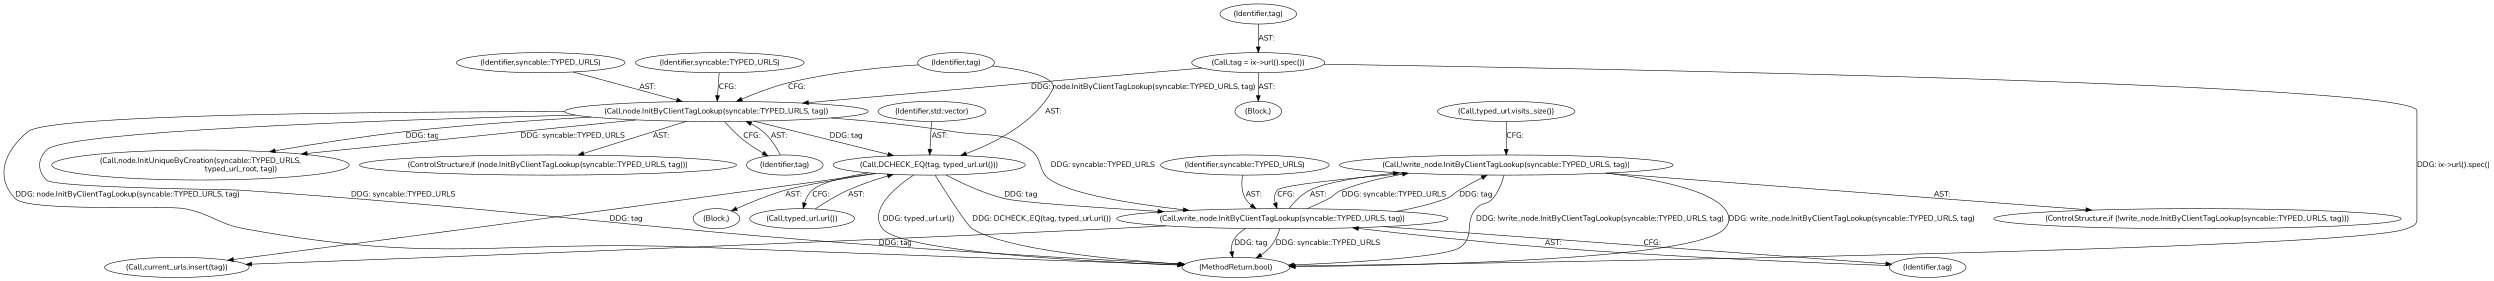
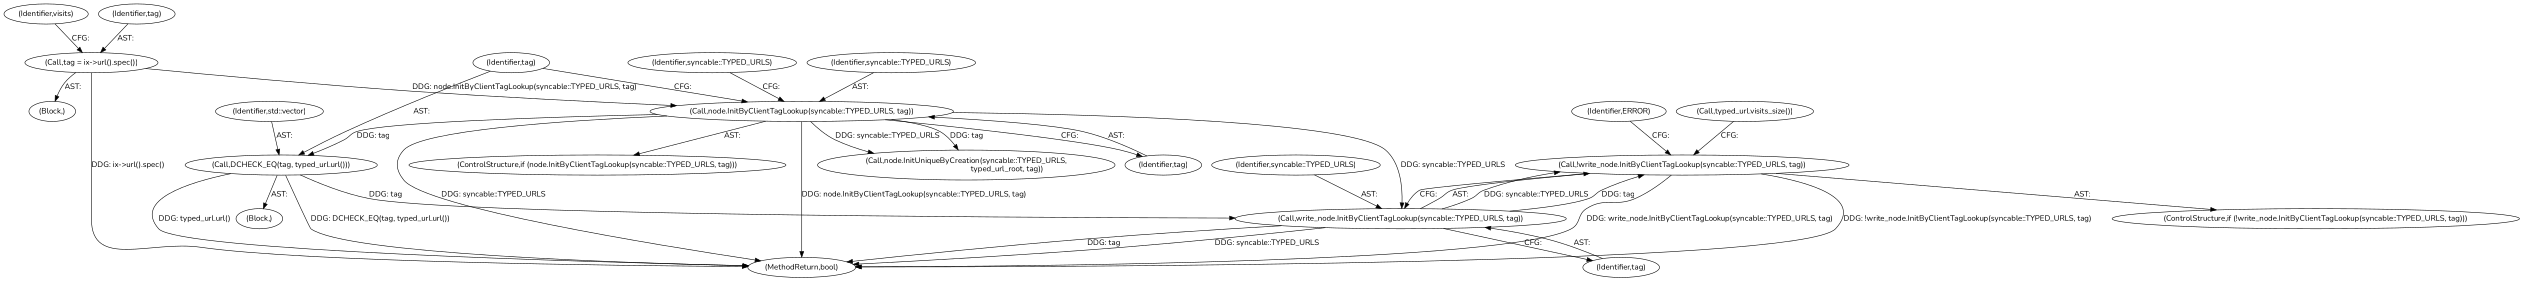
  digraph {
    fontname=Nunito
    node [fontname=Nunito]
    edge [fontname=Nunito]
    n1 [label="(Call,!write_node.InitByClientTagLookup(syncable::TYPED_URLS, tag))"]
    n2 [label="(Call,write_node.InitByClientTagLookup(syncable::TYPED_URLS, tag))"]
    n3 [label="(ControlStructure,if (!write_node.InitByClientTagLookup(syncable::TYPED_URLS, tag)))"]
    n4 [label="(MethodReturn,bool)"]
-   n5 [label="(Call,current_urls.insert(tag))"]
    n6 [label="(Identifier,tag)"]
    n7 [label="(Call,node.InitByClientTagLookup(syncable::TYPED_URLS, tag))"]
    n8 [label="(Call,DCHECK_EQ(tag, typed_url.url()))"]
    n9 [label="(Identifier,tag)"]
    n10 [label="(Call,node.InitUniqueByCreation(syncable::TYPED_URLS,\n                                       typed_url_root, tag))"]
    n11 [label="(ControlStructure,if (node.InitByClientTagLookup(syncable::TYPED_URLS, tag)))"]
    n12 [label="(Block,)"]
-   n13 [label="(Call,typed_url.url())"]
    n14 [label="(Call,tag = ix->url().spec())"]
    n15 [label="(Block,)"]
+   n16 [label="(Identifier,visits)"]
    n17 [label="(Identifier,syncable::TYPED_URLS)"]
    n18 [label="(Identifier,tag)"]
    n19 [label="(Call,typed_url.visits_size())"]
    n20 [label="(Identifier,syncable::TYPED_URLS)"]
    n21 [label="(Identifier,tag)"]
    n22 [label="(Identifier,std::vector)"]
    n23 [label="(Identifier,syncable::TYPED_URLS)"]
+   n24 [label="(Identifier,ERROR)"]
    n1 -> n2 [label="CFG: "]
    n1 -> n3 [label="AST: "]
    n1 -> n4 [label="DDG: !write_node.InitByClientTagLookup(syncable::TYPED_URLS, tag)"]
    n1 -> n4 [label="DDG: write_node.InitByClientTagLookup(syncable::TYPED_URLS, tag)"]
    n2 -> n1 [label="AST: "]
    n2 -> n1 [label="DDG: syncable::TYPED_URLS"]
    n2 -> n1 [label="DDG: tag"]
    n2 -> n4 [label="DDG: syncable::TYPED_URLS"]
    n2 -> n4 [label="DDG: tag"]
-   n2 -> n5 [label="DDG: tag"]
    n2 -> n6 [label="CFG: "]
    n6 -> n2 [label="AST: "]
    n7 -> n2 [label="DDG: syncable::TYPED_URLS"]
    n7 -> n4 [label="DDG: node.InitByClientTagLookup(syncable::TYPED_URLS, tag)"]
    n7 -> n4 [label="DDG: syncable::TYPED_URLS"]
    n7 -> n8 [label="DDG: tag"]
    n7 -> n9 [label="CFG: "]
    n7 -> n10 [label="DDG: syncable::TYPED_URLS"]
    n7 -> n10 [label="DDG: tag"]
    n7 -> n11 [label="AST: "]
    n8 -> n2 [label="DDG: tag"]
    n8 -> n4 [label="DDG: typed_url.url()"]
    n8 -> n4 [label="DDG: DCHECK_EQ(tag, typed_url.url())"]
-   n8 -> n5 [label="DDG: tag"]
    n8 -> n12 [label="AST: "]
-   n8 -> n13 [label="CFG: "]
    n9 -> n7 [label="AST: "]
-   n13 -> n8 [label="AST: "]
    n14 -> n4 [label="DDG: ix->url().spec()"]
    n14 -> n7 [label="DDG: node.InitByClientTagLookup(syncable::TYPED_URLS, tag)"]
    n14 -> n15 [label="AST: "]
+   n16 -> n14 [label="CFG: "]
    n17 -> n7 [label="AST: "]
    n18 -> n7 [label="CFG: "]
    n18 -> n8 [label="AST: "]
    n19 -> n1 [label="CFG: "]
    n20 -> n7 [label="CFG: "]
    n21 -> n14 [label="AST: "]
    n22 -> n8 [label="AST: "]
    n23 -> n2 [label="AST: "]
+   n24 -> n1 [label="CFG: "]
  }
